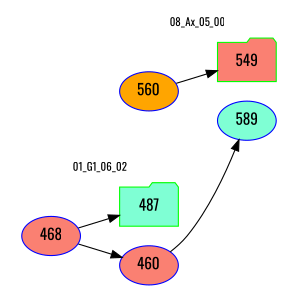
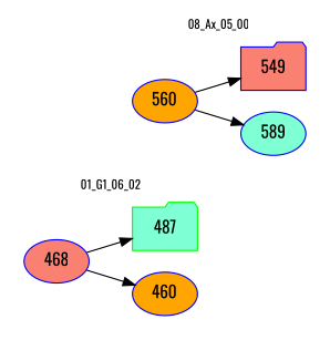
  digraph {
    fontname=Oswald
    rankdir=LR
    node [color=blue fillcolor=orange fontname=Oswald shape=ellipse style=filled]
    edge [color=black fontname=Oswald]
    n1 [label=560]
-   n2 [color=green fillcolor=salmon label=549 shape=folder]
+   n2 [fillcolor=salmon label=549 shape=folder]
    n3 [fillcolor=aquamarine label=589]
    n4 [fillcolor=salmon label=468]
-   n5 [fillcolor=salmon label=460]
+   n5 [label=460]
    n6 [color=green fillcolor=aquamarine label=487 shape=folder]
    subgraph cluster_1 {
      color=white
      fontsize=10
      label="08_Ax_05_00"
      n1
      n2
      n3
    }
    subgraph cluster_2 {
      color=white
      fontsize=10
      label="01_G1_06_02"
      n4
      n5
      n6
    }
    n1 -> n2
-   n5 -> n3
+   n1 -> n3
    n4 -> n5
    n4 -> n6
  }
